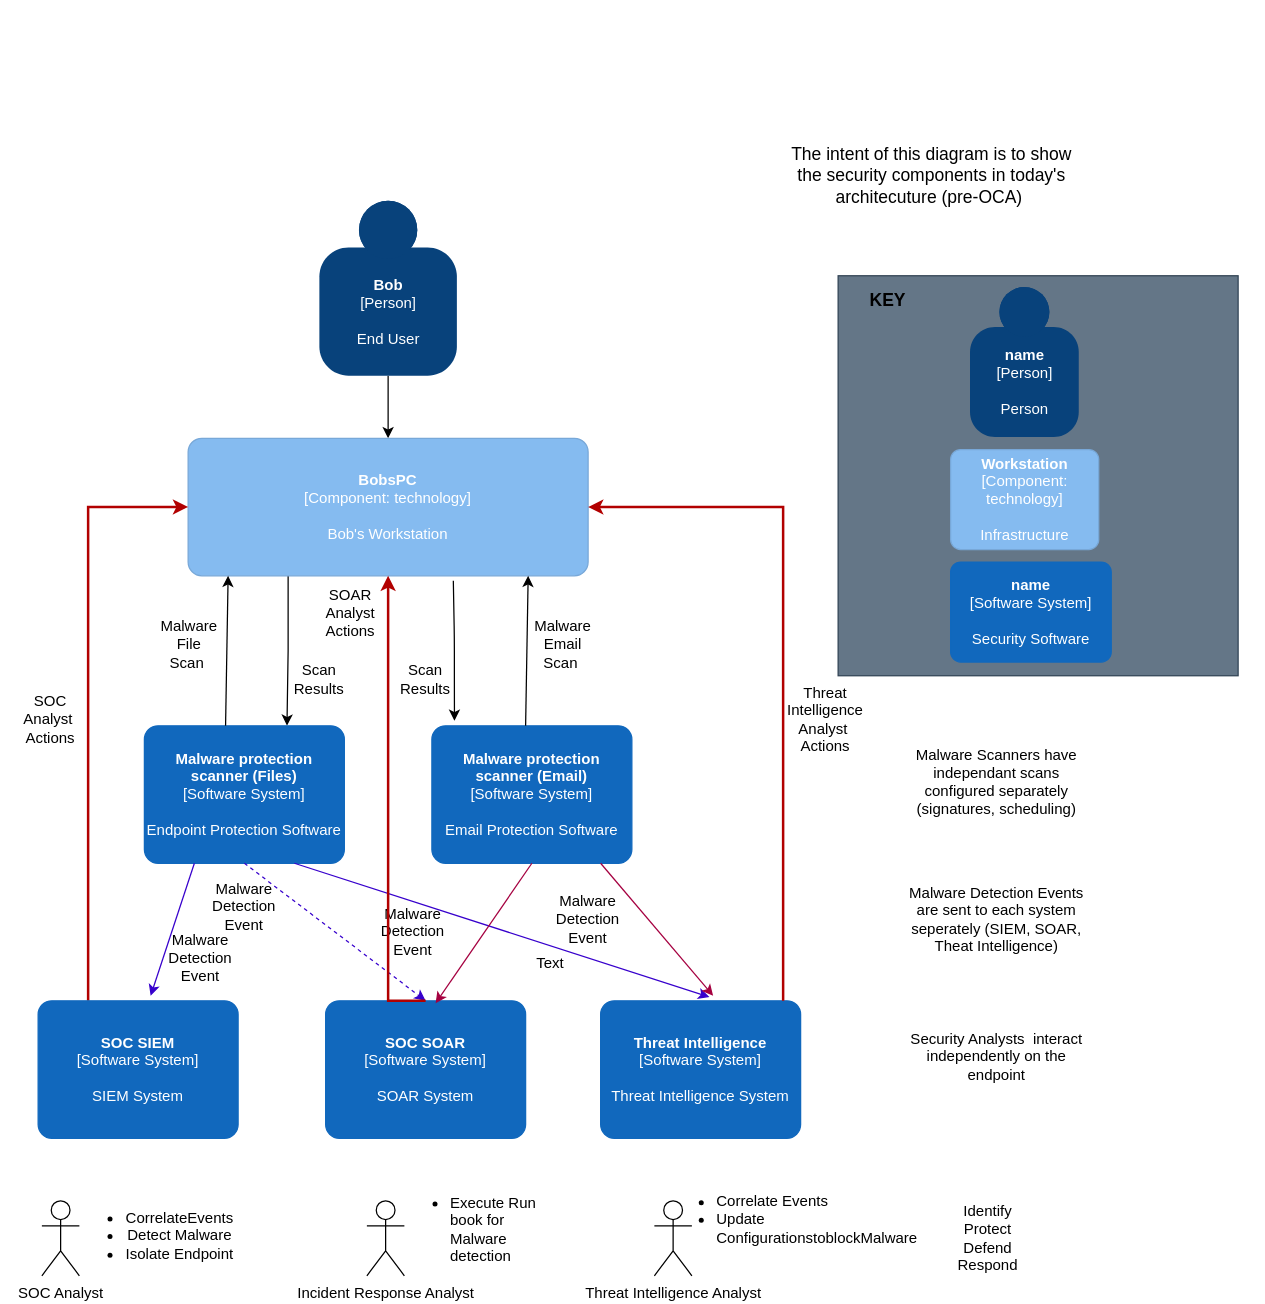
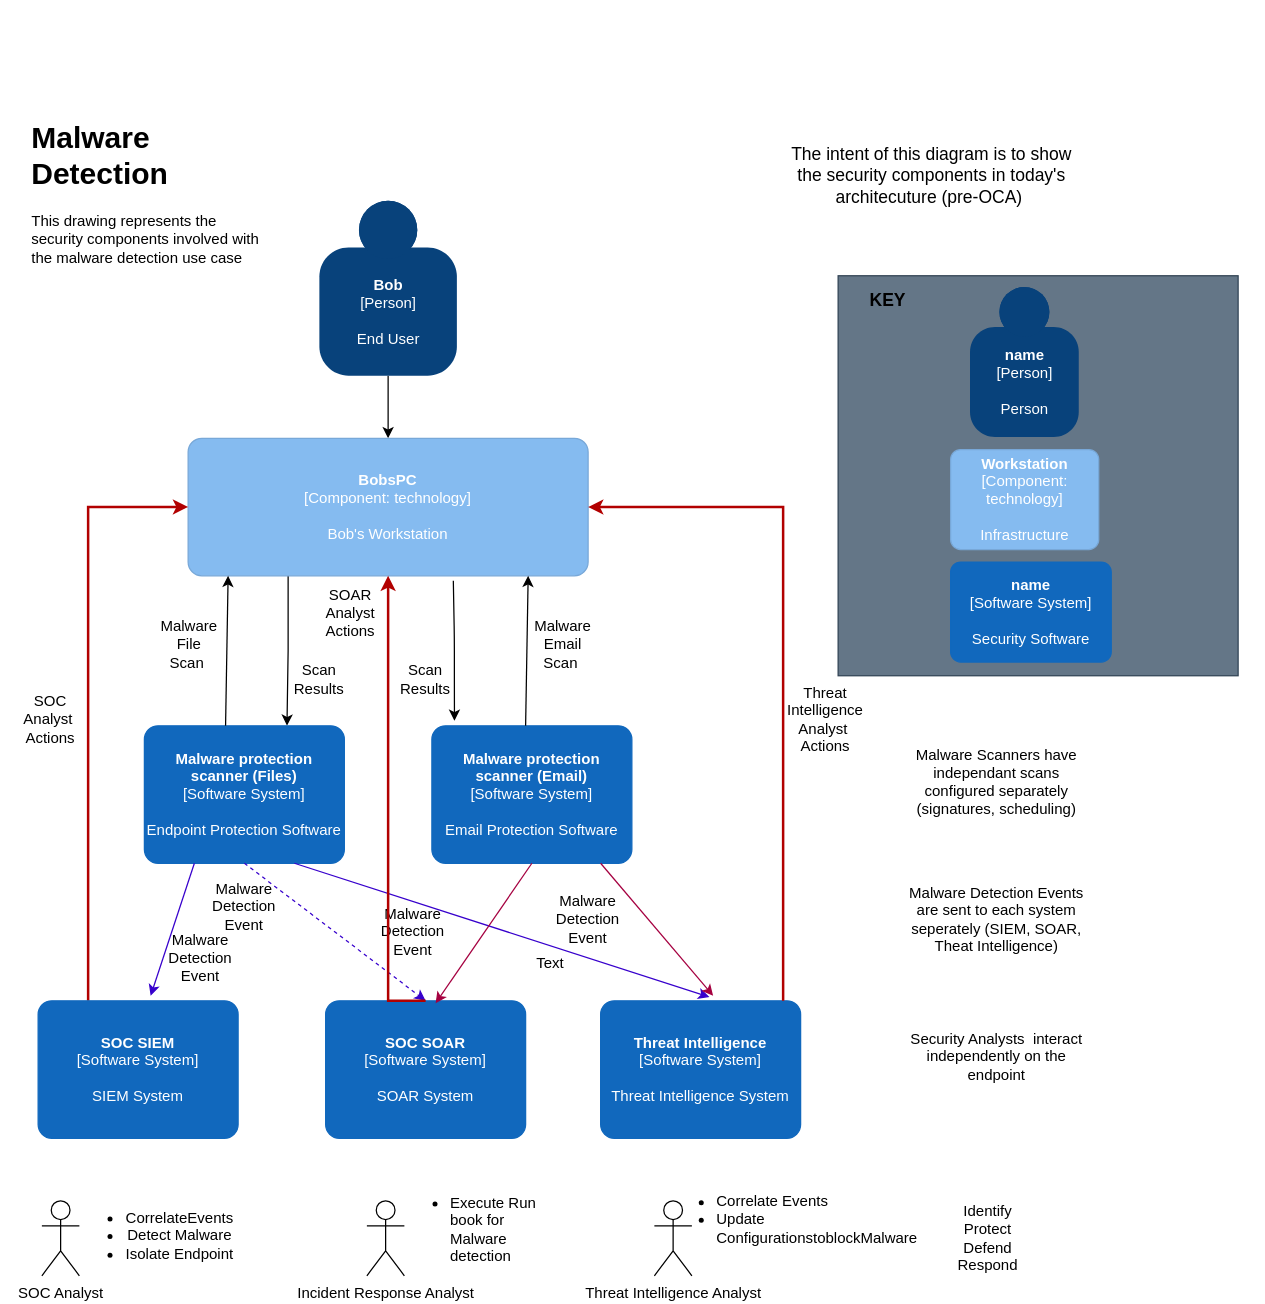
  <mxCell id="0" style=";html=1;" />
  <mxCell id="1" style=";html=1;" parent="0" />
  <mxCell id="2" value="" style="whiteSpace=wrap;html=1;aspect=fixed;fontSize=14;align=left;fillColor=#647687;strokeColor=#314354;fontColor=#ffffff;" vertex="1" parent="1"><mxGeometry x="670" y="220" width="320" height="320" as="geometry" /></mxCell>
  <mxCell id="3" style="edgeStyle=orthogonalEdgeStyle;rounded=0;orthogonalLoop=1;jettySize=auto;html=1;entryX=0.5;entryY=0;entryDx=0;entryDy=0;entryPerimeter=0;" edge="1" parent="1" source="4" target="6"><mxGeometry relative="1" as="geometry" /></mxCell>
  <mxCell id="4" value="&lt;b&gt;Bob&lt;/b&gt;&lt;div&gt;[Person]&lt;/div&gt;&lt;br&gt;&lt;div&gt;End User&lt;/div&gt;" style="html=1;dashed=0;whitespace=wrap;fillColor=#08427b;strokeColor=none;fontColor=#ffffff;shape=mxgraph.c4.person;align=center;metaEdit=1;points=[[0.5,0,0],[1,0.5,0],[1,0.75,0],[0.75,1,0],[0.5,1,0],[0.25,1,0],[0,0.75,0],[0,0.5,0]];metaData={&quot;c4Type&quot;:{&quot;editable&quot;:false}};" vertex="1" parent="1"><mxGeometry x="255" y="160" width="110.0" height="140" as="geometry" /></mxCell>
  <mxCell id="5" style="edgeStyle=orthogonalEdgeStyle;rounded=0;orthogonalLoop=1;jettySize=auto;html=1;exitX=0.25;exitY=1;exitDx=0;exitDy=0;exitPerimeter=0;entryX=0.713;entryY=0;entryDx=0;entryDy=0;entryPerimeter=0;" edge="1" parent="1" source="6" target="7"><mxGeometry relative="1" as="geometry" /></mxCell>
  <mxCell id="6" value="&lt;b&gt;BobsPC&lt;/b&gt;&lt;div&gt;[Component: technology]&lt;/div&gt;&lt;br&gt;&lt;div&gt;Bob's Workstation  &lt;/div&gt;" style="rounded=1;whiteSpace=wrap;html=1;labelBackgroundColor=none;fillColor=#85BBF0;fontColor=#ffffff;align=center;arcSize=10;strokeColor=#78A8D8;metaEdit=1;metaData={&quot;c4Type&quot;:{&quot;editable&quot;:false}};points=[[0.25,0,0],[0.5,0,0],[0.75,0,0],[1,0.25,0],[1,0.5,0],[1,0.75,0],[0.75,1,0],[0.5,1,0],[0.25,1,0],[0,0.75,0],[0,0.5,0],[0,0.25,0]];" vertex="1" parent="1"><mxGeometry x="150" y="350" width="320" height="110" as="geometry" /></mxCell>
  <mxCell id="7" value="&lt;b&gt;Malware protection scanner (Files)&lt;/b&gt;&lt;div&gt;[Software System]&lt;/div&gt;&lt;br&gt;&lt;div&gt;Endpoint Protection Software &lt;/div&gt;" style="rounded=1;whiteSpace=wrap;html=1;labelBackgroundColor=none;fillColor=#1168BD;fontColor=#ffffff;align=center;arcSize=10;strokeColor=#1168BD;metaEdit=1;metaData={&quot;c4Type&quot;:{&quot;editable&quot;:false}};points=[[0.25,0,0],[0.5,0,0],[0.75,0,0],[1,0.25,0],[1,0.5,0],[1,0.75,0],[0.75,1,0],[0.5,1,0],[0.25,1,0],[0,0.75,0],[0,0.5,0],[0,0.25,0]];" vertex="1" parent="1"><mxGeometry x="115" y="580" width="160" height="110.0" as="geometry" /></mxCell>
  <mxCell id="8" value="&lt;b&gt;Malware protection scanner (Email)&lt;/b&gt;&lt;div&gt;[Software System]&lt;/div&gt;&lt;br&gt;&lt;div&gt;Email Protection Software &lt;/div&gt;" style="rounded=1;whiteSpace=wrap;html=1;labelBackgroundColor=none;fillColor=#1168BD;fontColor=#ffffff;align=center;arcSize=10;strokeColor=#1168BD;metaEdit=1;metaData={&quot;c4Type&quot;:{&quot;editable&quot;:false}};points=[[0.25,0,0],[0.5,0,0],[0.75,0,0],[1,0.25,0],[1,0.5,0],[1,0.75,0],[0.75,1,0],[0.5,1,0],[0.25,1,0],[0,0.75,0],[0,0.5,0],[0,0.25,0]];" vertex="1" parent="1"><mxGeometry x="345" y="580" width="160" height="110.0" as="geometry" /></mxCell>
  <mxCell id="9" value="Malware&lt;br&gt;File&lt;br&gt;Scan&amp;nbsp;" style="text;html=1;strokeColor=none;fillColor=none;align=center;verticalAlign=middle;whiteSpace=wrap;rounded=0;" vertex="1" parent="1"><mxGeometry x="131" y="500" width="40" height="29" as="geometry" /></mxCell>
  <mxCell id="10" value="Malware&lt;br&gt;Email&lt;br&gt;Scan&amp;nbsp;" style="text;html=1;strokeColor=none;fillColor=none;align=center;verticalAlign=middle;whiteSpace=wrap;rounded=0;" vertex="1" parent="1"><mxGeometry x="430" y="500" width="40" height="29" as="geometry" /></mxCell>
  <mxCell id="11" value="" style="endArrow=classic;html=1;entryX=0.1;entryY=1;entryDx=0;entryDy=0;entryPerimeter=0;exitX=0.406;exitY=0;exitDx=0;exitDy=0;exitPerimeter=0;" edge="1" parent="1" source="7" target="6"><mxGeometry width="50" height="50" relative="1" as="geometry"><mxPoint x="200" y="570" as="sourcePoint" /><mxPoint x="220" y="460" as="targetPoint" /></mxGeometry></mxCell>
  <mxCell id="12" value="" style="endArrow=classic;html=1;entryX=0.1;entryY=1;entryDx=0;entryDy=0;entryPerimeter=0;exitX=0.406;exitY=0;exitDx=0;exitDy=0;exitPerimeter=0;" edge="1" parent="1"><mxGeometry width="50" height="50" relative="1" as="geometry"><mxPoint x="420" y="580" as="sourcePoint" /><mxPoint x="422.04" y="460" as="targetPoint" /></mxGeometry></mxCell>
  <mxCell id="13" value="" style="endArrow=classic;html=1;exitX=0.663;exitY=1.036;exitDx=0;exitDy=0;exitPerimeter=0;entryX=0.113;entryY=-0.036;entryDx=0;entryDy=0;entryPerimeter=0;" edge="1" parent="1" source="6" target="8"><mxGeometry width="50" height="50" relative="1" as="geometry"><mxPoint x="420" y="550" as="sourcePoint" /><mxPoint x="340" y="500" as="targetPoint" /><Array as="points"><mxPoint x="363" y="464" /><mxPoint x="363" y="510" /><mxPoint x="363" y="550" /></Array></mxGeometry></mxCell>
  <mxCell id="14" value="Scan Results" style="text;html=1;strokeColor=none;fillColor=none;align=center;verticalAlign=middle;whiteSpace=wrap;rounded=0;" vertex="1" parent="1"><mxGeometry x="320" y="533" width="40" height="19" as="geometry" /></mxCell>
  <mxCell id="15" value="Scan Results" style="text;html=1;strokeColor=none;fillColor=none;align=center;verticalAlign=middle;whiteSpace=wrap;rounded=0;" vertex="1" parent="1"><mxGeometry x="235" y="533" width="40" height="19" as="geometry" /></mxCell>
+ <mxCell id="16" value="&lt;h1&gt;Malware Detection &amp;nbsp;&lt;/h1&gt;&lt;div&gt;This drawing represents the security components involved with the malware detection use case&lt;/div&gt;" style="text;html=1;strokeColor=none;fillColor=none;spacing=5;spacingTop=-20;whiteSpace=wrap;overflow=hidden;rounded=0;" vertex="1" parent="1"><mxGeometry x="20" y="90" width="200" height="140" as="geometry" /></mxCell>
  <mxCell id="17" style="edgeStyle=orthogonalEdgeStyle;rounded=0;orthogonalLoop=1;jettySize=auto;html=1;exitX=0.25;exitY=0;exitDx=0;exitDy=0;exitPerimeter=0;strokeWidth=2;fillColor=#e51400;strokeColor=#B20000;" edge="1" parent="1" source="18" target="6"><mxGeometry relative="1" as="geometry"><Array as="points"><mxPoint x="70" y="405" /></Array></mxGeometry></mxCell>
  <mxCell id="18" value="&lt;b&gt;SOC SIEM&lt;/b&gt;&lt;div&gt;[Software System]&lt;/div&gt;&lt;br&gt;&lt;div&gt;SIEM System&lt;/div&gt;" style="rounded=1;whiteSpace=wrap;html=1;labelBackgroundColor=none;fillColor=#1168BD;fontColor=#ffffff;align=center;arcSize=10;strokeColor=#1168BD;metaEdit=1;metaData={&quot;c4Type&quot;:{&quot;editable&quot;:false}};points=[[0.25,0,0],[0.5,0,0],[0.75,0,0],[1,0.25,0],[1,0.5,0],[1,0.75,0],[0.75,1,0],[0.5,1,0],[0.25,1,0],[0,0.75,0],[0,0.5,0],[0,0.25,0]];" vertex="1" parent="1"><mxGeometry x="30" y="800" width="160" height="110.0" as="geometry" /></mxCell>
  <mxCell id="19" value="&lt;b&gt;SOC SOAR&lt;/b&gt;&lt;div&gt;[Software System]&lt;/div&gt;&lt;br&gt;&lt;div&gt;SOAR System&lt;/div&gt;" style="rounded=1;whiteSpace=wrap;html=1;labelBackgroundColor=none;fillColor=#1168BD;fontColor=#ffffff;align=center;arcSize=10;strokeColor=#1168BD;metaEdit=1;metaData={&quot;c4Type&quot;:{&quot;editable&quot;:false}};points=[[0.25,0,0],[0.5,0,0],[0.75,0,0],[1,0.25,0],[1,0.5,0],[1,0.75,0],[0.75,1,0],[0.5,1,0],[0.25,1,0],[0,0.75,0],[0,0.5,0],[0,0.25,0]];" vertex="1" parent="1"><mxGeometry x="260" y="800" width="160" height="110.0" as="geometry" /></mxCell>
  <mxCell id="20" value="&lt;b&gt;Threat Intelligence&lt;/b&gt;&lt;div&gt;[Software System]&lt;/div&gt;&lt;br&gt;&lt;div&gt;Threat Intelligence System&lt;/div&gt;" style="rounded=1;whiteSpace=wrap;html=1;labelBackgroundColor=none;fillColor=#1168BD;fontColor=#ffffff;align=center;arcSize=10;strokeColor=#1168BD;metaEdit=1;metaData={&quot;c4Type&quot;:{&quot;editable&quot;:false}};points=[[0.25,0,0],[0.5,0,0],[0.75,0,0],[1,0.25,0],[1,0.5,0],[1,0.75,0],[0.75,1,0],[0.5,1,0],[0.25,1,0],[0,0.75,0],[0,0.5,0],[0,0.25,0]];" vertex="1" parent="1"><mxGeometry x="480" y="800" width="160" height="110.0" as="geometry" /></mxCell>
  <mxCell id="21" value="&lt;font style=&quot;font-size: 14px&quot;&gt;The intent of this diagram is to show the security components in today's architecuture (pre-OCA)&amp;nbsp;&lt;/font&gt;" style="text;html=1;strokeColor=none;fillColor=none;align=center;verticalAlign=middle;whiteSpace=wrap;rounded=0;" vertex="1" parent="1"><mxGeometry x="630" y="20" width="230" height="240" as="geometry" /></mxCell>
  <mxCell id="22" value="" style="endArrow=classic;html=1;exitX=0.25;exitY=1;exitDx=0;exitDy=0;exitPerimeter=0;fillColor=#6a00ff;strokeColor=#3700CC;" edge="1" parent="1" source="7"><mxGeometry width="50" height="50" relative="1" as="geometry"><mxPoint x="420" y="870" as="sourcePoint" /><mxPoint x="120" y="796" as="targetPoint" /></mxGeometry></mxCell>
  <mxCell id="23" value="" style="endArrow=classic;html=1;exitX=0.5;exitY=1;exitDx=0;exitDy=0;exitPerimeter=0;entryX=0.5;entryY=0;entryDx=0;entryDy=0;entryPerimeter=0;fillColor=#6a00ff;strokeColor=#3700CC;dashed=1;" edge="1" parent="1" source="7" target="19"><mxGeometry width="50" height="50" relative="1" as="geometry"><mxPoint x="165" y="700" as="sourcePoint" /><mxPoint x="114.08" y="806.04" as="targetPoint" /></mxGeometry></mxCell>
  <mxCell id="24" value="" style="endArrow=classic;html=1;exitX=0.75;exitY=1;exitDx=0;exitDy=0;exitPerimeter=0;entryX=0.544;entryY=-0.027;entryDx=0;entryDy=0;entryPerimeter=0;fillColor=#6a00ff;strokeColor=#3700CC;" edge="1" parent="1" source="7" target="20"><mxGeometry width="50" height="50" relative="1" as="geometry"><mxPoint x="175" y="710" as="sourcePoint" /><mxPoint x="124.08" y="816.04" as="targetPoint" /></mxGeometry></mxCell>
  <mxCell id="25" value="Malware&lt;br&gt;Detection&lt;br&gt;Event" style="text;html=1;strokeColor=none;fillColor=none;align=center;verticalAlign=middle;whiteSpace=wrap;rounded=0;" vertex="1" parent="1"><mxGeometry x="140" y="751" width="40" height="29" as="geometry" /></mxCell>
  <mxCell id="26" value="Malware&lt;br&gt;Detection&lt;br&gt;Event" style="text;html=1;strokeColor=none;fillColor=none;align=center;verticalAlign=middle;whiteSpace=wrap;rounded=0;" vertex="1" parent="1"><mxGeometry x="175" y="710" width="40" height="29" as="geometry" /></mxCell>
  <mxCell id="27" value="Malware&lt;br&gt;Detection&lt;br&gt;Event" style="text;html=1;strokeColor=none;fillColor=none;align=center;verticalAlign=middle;whiteSpace=wrap;rounded=0;" vertex="1" parent="1"><mxGeometry x="310" y="730" width="40" height="29" as="geometry" /></mxCell>
  <mxCell id="28" value="" style="endArrow=classic;html=1;exitX=0.5;exitY=1;exitDx=0;exitDy=0;exitPerimeter=0;entryX=0.55;entryY=0.018;entryDx=0;entryDy=0;entryPerimeter=0;fillColor=#d80073;strokeColor=#A50040;" edge="1" parent="1" source="8" target="19"><mxGeometry width="50" height="50" relative="1" as="geometry"><mxPoint x="205" y="700" as="sourcePoint" /><mxPoint x="350" y="810" as="targetPoint" /></mxGeometry></mxCell>
  <mxCell id="29" value="" style="endArrow=classic;html=1;exitX=0.25;exitY=1;exitDx=0;exitDy=0;exitPerimeter=0;fillColor=#d80073;strokeColor=#A50040;" edge="1" parent="1"><mxGeometry width="50" height="50" relative="1" as="geometry"><mxPoint x="480" y="690" as="sourcePoint" /><mxPoint x="570" y="796" as="targetPoint" /></mxGeometry></mxCell>
  <mxCell id="30" value="Malware&lt;br&gt;Detection&lt;br&gt;Event" style="text;html=1;strokeColor=none;fillColor=none;align=center;verticalAlign=middle;whiteSpace=wrap;rounded=0;" vertex="1" parent="1"><mxGeometry x="450" y="720" width="40" height="29" as="geometry" /></mxCell>
  <mxCell id="31" value="Malware Detection Events are sent to each system seperately (SIEM, SOAR, Theat Intelligence)" style="text;html=1;strokeColor=none;fillColor=none;align=center;verticalAlign=middle;whiteSpace=wrap;rounded=0;" vertex="1" parent="1"><mxGeometry x="717" y="690" width="160" height="90" as="geometry" /></mxCell>
  <mxCell id="32" value="Malware Scanners have independant scans configured separately (signatures, scheduling)" style="text;html=1;strokeColor=none;fillColor=none;align=center;verticalAlign=middle;whiteSpace=wrap;rounded=0;" vertex="1" parent="1"><mxGeometry x="717" y="580" width="160" height="90" as="geometry" /></mxCell>
  <mxCell id="33" value="SOC Analyst" style="shape=umlActor;verticalLabelPosition=bottom;verticalAlign=top;html=1;outlineConnect=0;" vertex="1" parent="1"><mxGeometry x="33" y="960" width="30" height="60" as="geometry" /></mxCell>
  <mxCell id="34" value="Incident Response Analyst" style="shape=umlActor;verticalLabelPosition=bottom;verticalAlign=top;html=1;outlineConnect=0;" vertex="1" parent="1"><mxGeometry x="293" y="960" width="30" height="60" as="geometry" /></mxCell>
  <mxCell id="35" value="Threat Intelligence Analyst" style="shape=umlActor;verticalLabelPosition=bottom;verticalAlign=top;html=1;outlineConnect=0;" vertex="1" parent="1"><mxGeometry x="523" y="960" width="30" height="60" as="geometry" /></mxCell>
  <mxCell id="36" value="Identify&lt;br&gt;Protect&lt;br&gt;Defend&lt;br&gt;Respond" style="text;html=1;strokeColor=none;fillColor=none;align=center;verticalAlign=middle;whiteSpace=wrap;rounded=0;" vertex="1" parent="1"><mxGeometry x="770" y="975" width="40" height="30" as="geometry" /></mxCell>
  <mxCell id="37" value="Text" style="text;html=1;strokeColor=none;fillColor=none;align=center;verticalAlign=middle;whiteSpace=wrap;rounded=0;" vertex="1" parent="1"><mxGeometry x="420" y="760" width="40" height="20" as="geometry" /></mxCell>
  <mxCell id="38" value="SOC&lt;br&gt;Analyst&amp;nbsp;&lt;br&gt;Actions" style="text;html=1;strokeColor=none;fillColor=none;align=center;verticalAlign=middle;whiteSpace=wrap;rounded=0;" vertex="1" parent="1"><mxGeometry x="20" y="450" width="40" height="250" as="geometry" /></mxCell>
  <mxCell id="39" value="Security Analysts &amp;nbsp;interact independently on the endpoint" style="text;html=1;strokeColor=none;fillColor=none;align=center;verticalAlign=middle;whiteSpace=wrap;rounded=0;" vertex="1" parent="1"><mxGeometry x="717" y="800" width="160" height="90" as="geometry" /></mxCell>
  <mxCell id="40" value="&lt;ul&gt;&lt;li&gt;CorrelateEvents&lt;br&gt;&lt;/li&gt;&lt;li&gt;Detect Malware&lt;br&gt;&lt;/li&gt;&lt;li&gt;Isolate Endpoint&lt;br&gt;&lt;/li&gt;&lt;/ul&gt;" style="text;html=1;strokeColor=none;fillColor=none;align=center;verticalAlign=middle;whiteSpace=wrap;rounded=0;" vertex="1" parent="1"><mxGeometry x="104" y="955" width="39" height="65" as="geometry" /></mxCell>
  <mxCell id="41" value="&lt;ul&gt;&lt;li&gt;Execute Run book for Malware detection&lt;/li&gt;&lt;/ul&gt;" style="text;html=1;strokeColor=none;fillColor=none;align=left;verticalAlign=middle;whiteSpace=wrap;rounded=0;" vertex="1" parent="1"><mxGeometry x="318" y="950" width="120" height="65" as="geometry" /></mxCell>
  <mxCell id="42" value="&lt;ul&gt;&lt;li&gt;Correlate Events&lt;/li&gt;&lt;li&gt;Update ConfigurationstoblockMalware&lt;/li&gt;&lt;/ul&gt;" style="text;html=1;strokeColor=none;fillColor=none;align=left;verticalAlign=middle;whiteSpace=wrap;rounded=0;" vertex="1" parent="1"><mxGeometry x="531" y="935" width="150" height="80" as="geometry" /></mxCell>
  <mxCell id="43" style="edgeStyle=orthogonalEdgeStyle;rounded=0;orthogonalLoop=1;jettySize=auto;html=1;exitX=0.25;exitY=0;exitDx=0;exitDy=0;exitPerimeter=0;strokeWidth=2;fillColor=#e51400;strokeColor=#B20000;entryX=1;entryY=0.5;entryDx=0;entryDy=0;entryPerimeter=0;" edge="1" parent="1" target="6"><mxGeometry relative="1" as="geometry"><mxPoint x="626" y="800" as="sourcePoint" /><mxPoint x="480" y="405" as="targetPoint" /><Array as="points"><mxPoint x="626" y="405" /></Array></mxGeometry></mxCell>
  <mxCell id="44" value="Threat&lt;br&gt;Intelligence&lt;br&gt;Analyst&amp;nbsp;&lt;br&gt;Actions" style="text;html=1;strokeColor=none;fillColor=none;align=center;verticalAlign=middle;whiteSpace=wrap;rounded=0;" vertex="1" parent="1"><mxGeometry x="640" y="450" width="40" height="250" as="geometry" /></mxCell>
  <mxCell id="45" style="edgeStyle=orthogonalEdgeStyle;rounded=0;orthogonalLoop=1;jettySize=auto;html=1;exitX=0.5;exitY=0;exitDx=0;exitDy=0;exitPerimeter=0;strokeWidth=2;fillColor=#e51400;strokeColor=#B20000;entryX=0.5;entryY=1;entryDx=0;entryDy=0;entryPerimeter=0;" edge="1" parent="1" source="19" target="6"><mxGeometry relative="1" as="geometry"><mxPoint x="80" y="810" as="sourcePoint" /><mxPoint x="310" y="470" as="targetPoint" /><Array as="points"><mxPoint x="310" y="800" /></Array></mxGeometry></mxCell>
  <mxCell id="46" value="SOAR&lt;br&gt;Analyst&lt;br&gt;Actions" style="text;html=1;strokeColor=none;fillColor=none;align=center;verticalAlign=middle;whiteSpace=wrap;rounded=0;" vertex="1" parent="1"><mxGeometry x="260" y="480" width="40" height="20" as="geometry" /></mxCell>
  <mxCell id="47" value="&lt;b&gt;name&lt;/b&gt;&lt;div&gt;[Person]&lt;/div&gt;&lt;br&gt;&lt;div&gt;Person&lt;/div&gt;" style="html=1;dashed=0;whitespace=wrap;fillColor=#08427b;strokeColor=none;fontColor=#ffffff;shape=mxgraph.c4.person;align=center;metaEdit=1;points=[[0.5,0,0],[1,0.5,0],[1,0.75,0],[0.75,1,0],[0.5,1,0],[0.25,1,0],[0,0.75,0],[0,0.5,0]];metaData={&quot;c4Type&quot;:{&quot;editable&quot;:false}};" vertex="1" parent="1"><mxGeometry x="775.5" y="229" width="87" height="120" as="geometry" /></mxCell>
  <mxCell id="48" value="&lt;b&gt;Workstation&lt;/b&gt;&lt;div&gt;[Component: technology]&lt;/div&gt;&lt;br&gt;&lt;div&gt;Infrastructure&lt;/div&gt;" style="rounded=1;whiteSpace=wrap;html=1;labelBackgroundColor=none;fillColor=#85BBF0;fontColor=#ffffff;align=center;arcSize=10;strokeColor=#78A8D8;metaEdit=1;metaData={&quot;c4Type&quot;:{&quot;editable&quot;:false}};points=[[0.25,0,0],[0.5,0,0],[0.75,0,0],[1,0.25,0],[1,0.5,0],[1,0.75,0],[0.75,1,0],[0.5,1,0],[0.25,1,0],[0,0.75,0],[0,0.5,0],[0,0.25,0]];" vertex="1" parent="1"><mxGeometry x="760" y="359" width="118.5" height="80" as="geometry" /></mxCell>
  <mxCell id="49" value="&lt;b&gt;name&lt;/b&gt;&lt;div&gt;[Software System]&lt;/div&gt;&lt;br&gt;&lt;div&gt;Security Software &lt;/div&gt;" style="rounded=1;whiteSpace=wrap;html=1;labelBackgroundColor=none;fillColor=#1168BD;fontColor=#ffffff;align=center;arcSize=10;strokeColor=#1168BD;metaEdit=1;metaData={&quot;c4Type&quot;:{&quot;editable&quot;:false}};points=[[0.25,0,0],[0.5,0,0],[0.75,0,0],[1,0.25,0],[1,0.5,0],[1,0.75,0],[0.75,1,0],[0.5,1,0],[0.25,1,0],[0,0.75,0],[0,0.5,0],[0,0.25,0]];" vertex="1" parent="1"><mxGeometry x="760" y="449" width="128.5" height="80" as="geometry" /></mxCell>
  <mxCell id="50" value="KEY" style="text;html=1;strokeColor=none;fillColor=none;align=center;verticalAlign=middle;whiteSpace=wrap;rounded=0;fontStyle=1;fontSize=14;" vertex="1" parent="1"><mxGeometry x="690" y="230" width="40" height="20" as="geometry" /></mxCell>
